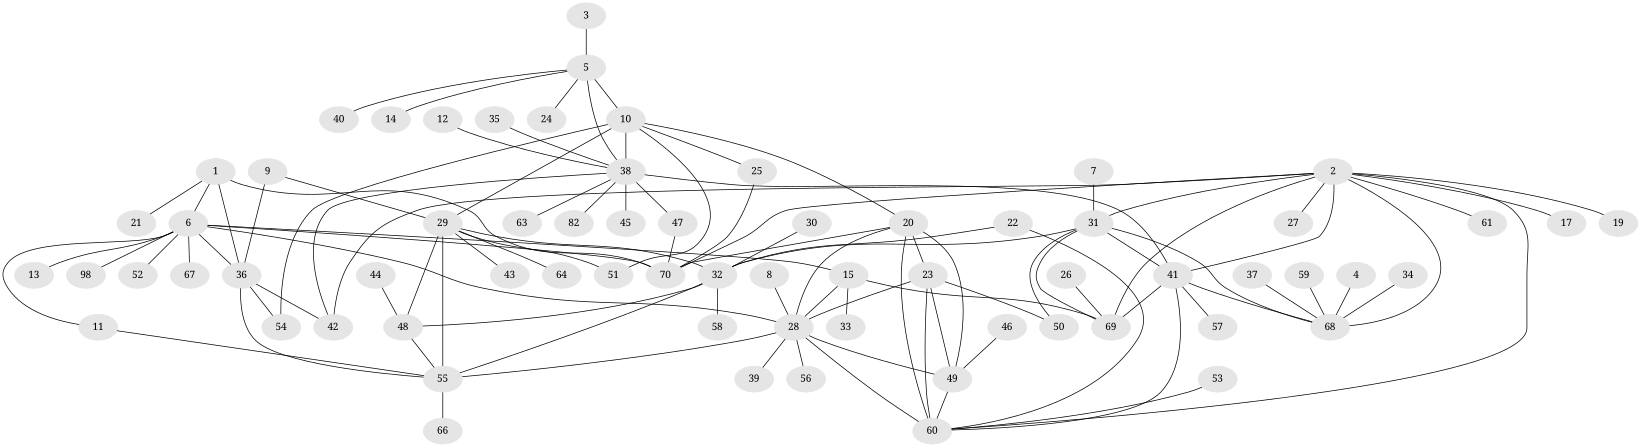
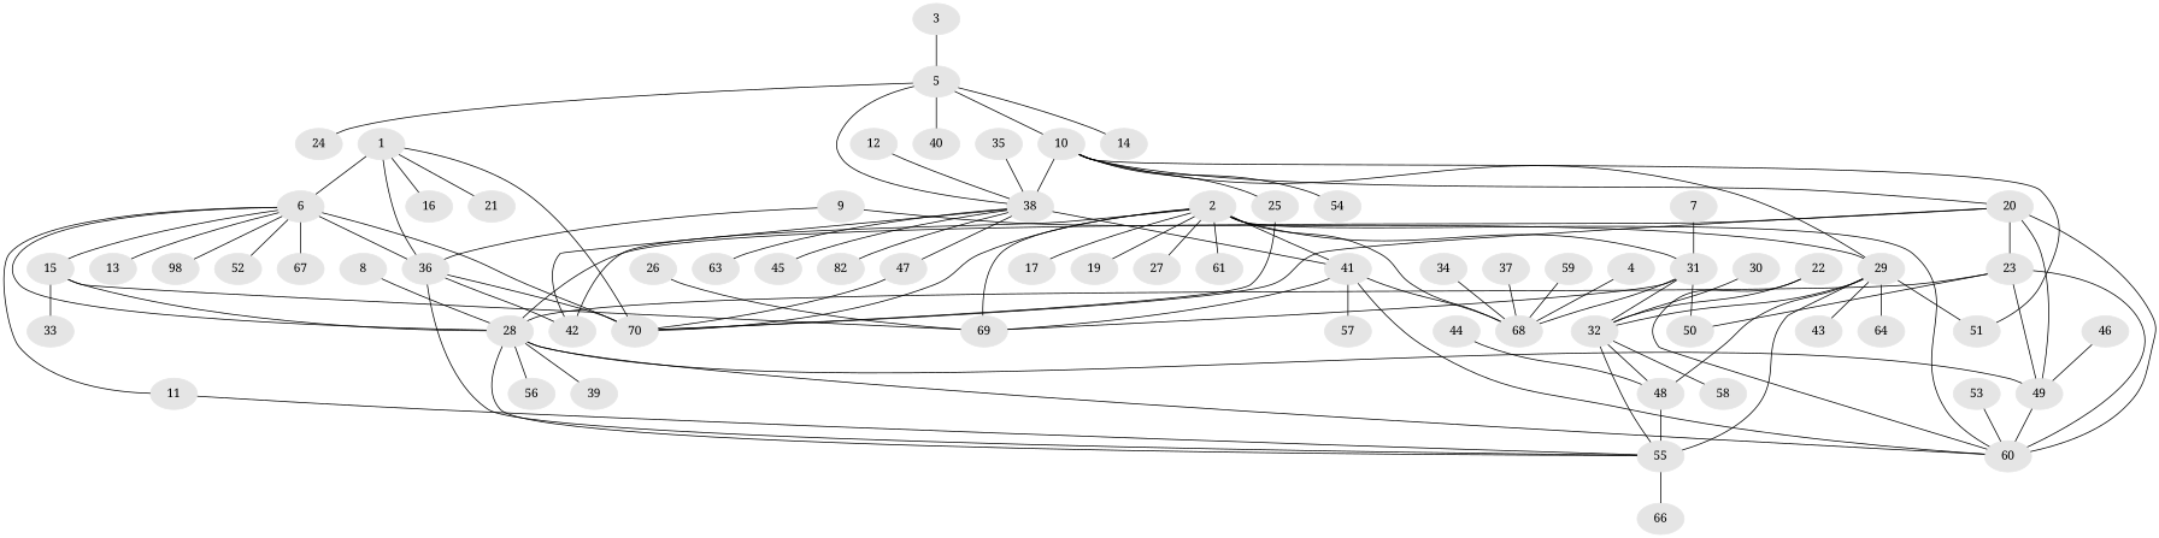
  graph {
    fontname="Noto Serif"
    node [color=gray90 fontname="Noto Serif" style=filled]
    edge [fontname="Noto Serif" weight=1.0]
    1
    6
+   16
    21
    36
    70
    11
    13
    15
    n10 [label=98]
    28
    52
    67
    42
    55
    2
    17
    19
    27
    31
    41
    60
    61
    68
    69
    32
    50
    57
    3
    5
    10
    14
    24
    38
    40
    4
    29
    20
    25
    51
    54
    45
    47
    n44 [label=82]
    63
    33
    49
    39
    56
    7
    8
    9
    43
    48
    64
    23
    66
    12
    22
    58
    26
    30
    34
    35
    37
    44
    46
    53
    59
    1 -- 6 [weight=4.0]
+   1 -- 16
    1 -- 21
    1 -- 36 [weight=4.0]
    1 -- 70 [weight=4.0]
    6 -- 36
    6 -- 70
    6 -- 11
    6 -- 13
    6 -- 15
    6 -- n10
    6 -- 28
    6 -- 52
    6 -- 67
-   36 -- 54
+   36 -- 70
    36 -- 42
    36 -- 55
    11 -- 55
    15 -- 28
    15 -- 69
    15 -- 33
    28 -- 55
    28 -- 60
    28 -- 49
    28 -- 39
    28 -- 56
    55 -- 66
    2 -- 70
    2 -- 42
    2 -- 17
    2 -- 19
    2 -- 27
    2 -- 31 [weight=2.0]
    2 -- 41 [weight=2.0]
    2 -- 60
    2 -- 61
    2 -- 68 [weight=4.0]
    2 -- 69 [weight=2.0]
-   31 -- 41
    31 -- 68 [weight=2.0]
    31 -- 69
    31 -- 32
    31 -- 50
    41 -- 60
    41 -- 68 [weight=2.0]
    41 -- 69
    41 -- 57
    32 -- 55 [weight=2.0]
    32 -- 48
    32 -- 58
    3 -- 5
    5 -- 10 [weight=3.0]
    5 -- 14
    5 -- 24
    5 -- 38 [weight=3.0]
    5 -- 40
    10 -- 38 [weight=9.0]
    10 -- 29
    10 -- 20
    10 -- 25
    10 -- 51
    10 -- 54
    38 -- 42
    38 -- 41
    38 -- 45
    38 -- 47
    38 -- n44
    38 -- 63
    4 -- 68
    29 -- 55 [weight=6.0]
    29 -- 32 [weight=3.0]
    29 -- 51
    29 -- 43
    29 -- 48 [weight=3.0]
    29 -- 64
    20 -- 70
    20 -- 28
    20 -- 60
    20 -- 49
    20 -- 23 [weight=3.0]
    25 -- 70
    47 -- 70
    49 -- 60
    7 -- 31
    8 -- 28
    9 -- 36
    9 -- 29
    48 -- 55 [weight=2.0]
    23 -- 28 [weight=3.0]
    23 -- 60 [weight=3.0]
    23 -- 50
    23 -- 49 [weight=3.0]
    12 -- 38
    22 -- 60
    22 -- 32
    26 -- 69
    30 -- 32
    34 -- 68
    35 -- 38
    37 -- 68
    44 -- 48
    46 -- 49
    53 -- 60
    59 -- 68
  }
